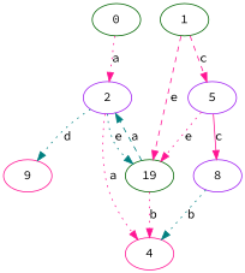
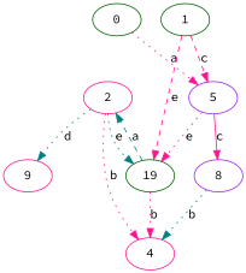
  strict digraph {
    fontname="Source Code Pro"
    node [color=purple fontname="Source Code Pro"]
    edge [color=deeppink fontname="Source Code Pro" style=dotted]
-   2
+   2 [color=deeppink]
    0 [color=darkgreen]
    n3 [color=darkgreen label=19]
    4 [color=deeppink]
    9 [color=deeppink]
    5
    1 [color=darkgreen]
    n8 [label=8]
    2 -> n3 [color=teal label=e]
-   2 -> 4 [label=a]
+   2 -> 4 [label=b]
    2 -> 9 [color=teal label=d]
-   0 -> 2 [label=a]
+   0 -> 5 [label=a]
    n3 -> 2 [color=teal label=a style=dashed]
    n3 -> 4 [label=b]
    5 -> n3 [label=e]
    5 -> n8 [label=c style=solid]
    1 -> n3 [label=e style=dashed]
    1 -> 5 [label=c style=dashed]
    n8 -> 4 [color=teal label=b]
  }
